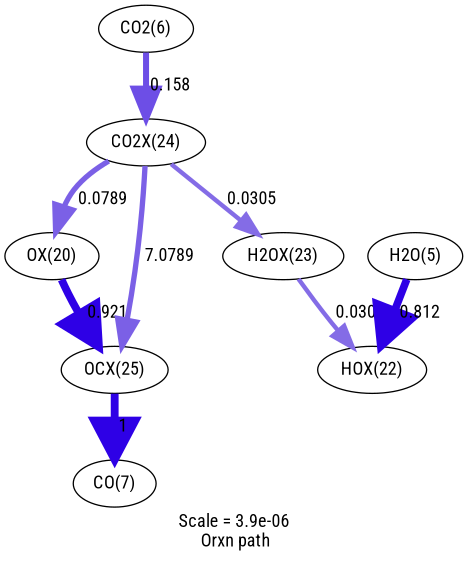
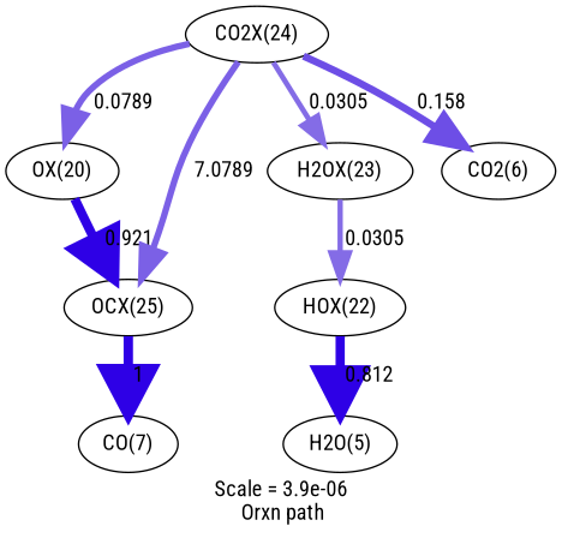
  digraph {
    fontname="Roboto Condensed"
    label="Scale = 3.9e-06\l Orxn path"
    node [fontname="Roboto Condensed"]
    edge [arrowsize=2.04 color="0.7, 0.579, 0.9" fontname="Roboto Condensed" penwidth=4.08]
    n1 [label="HOX(22)"]
    n2 [label="OX(20)"]
    n3 [label="OCX(25)"]
    n4 [label="CO(7)"]
    n5 [label="CO2X(24)"]
    n6 [label="H2OX(23)"]
    n7 [label="H2O(5)"]
    n8 [label="CO2(6)"]
    n2 -> n3 [arrowsize=2.97 color="0.7, 1.42, 0.9" label=" 0.921" penwidth=5.94]
    n3 -> n4 [arrowsize=3 color="0.7, 1.5, 0.9" label=" 1" penwidth=6]
    n5 -> n2 [label=" 0.0789"]
    n5 -> n3 [label=" 7.0789"]
    n5 -> n6 [arrowsize=1.68 color="0.7, 0.531, 0.9" label=" 0.0305" penwidth=3.37]
    n6 -> n1 [arrowsize=1.68 color="0.7, 0.531, 0.9" label=" 0.0305" penwidth=3.37]
-   n7 -> n1 [arrowsize=2.92 color="0.7, 1.31, 0.9" label=" 0.812" penwidth=5.84]
-   n8 -> n5 [arrowsize=2.3 color="0.7, 0.658, 0.9" label=" 0.158" penwidth=4.61]
+   n1 -> n7 [arrowsize=2.92 color="0.7, 1.31, 0.9" label=" 0.812" penwidth=5.84]
+   n5 -> n8 [arrowsize=2.3 color="0.7, 0.658, 0.9" label=" 0.158" penwidth=4.61]
  }
